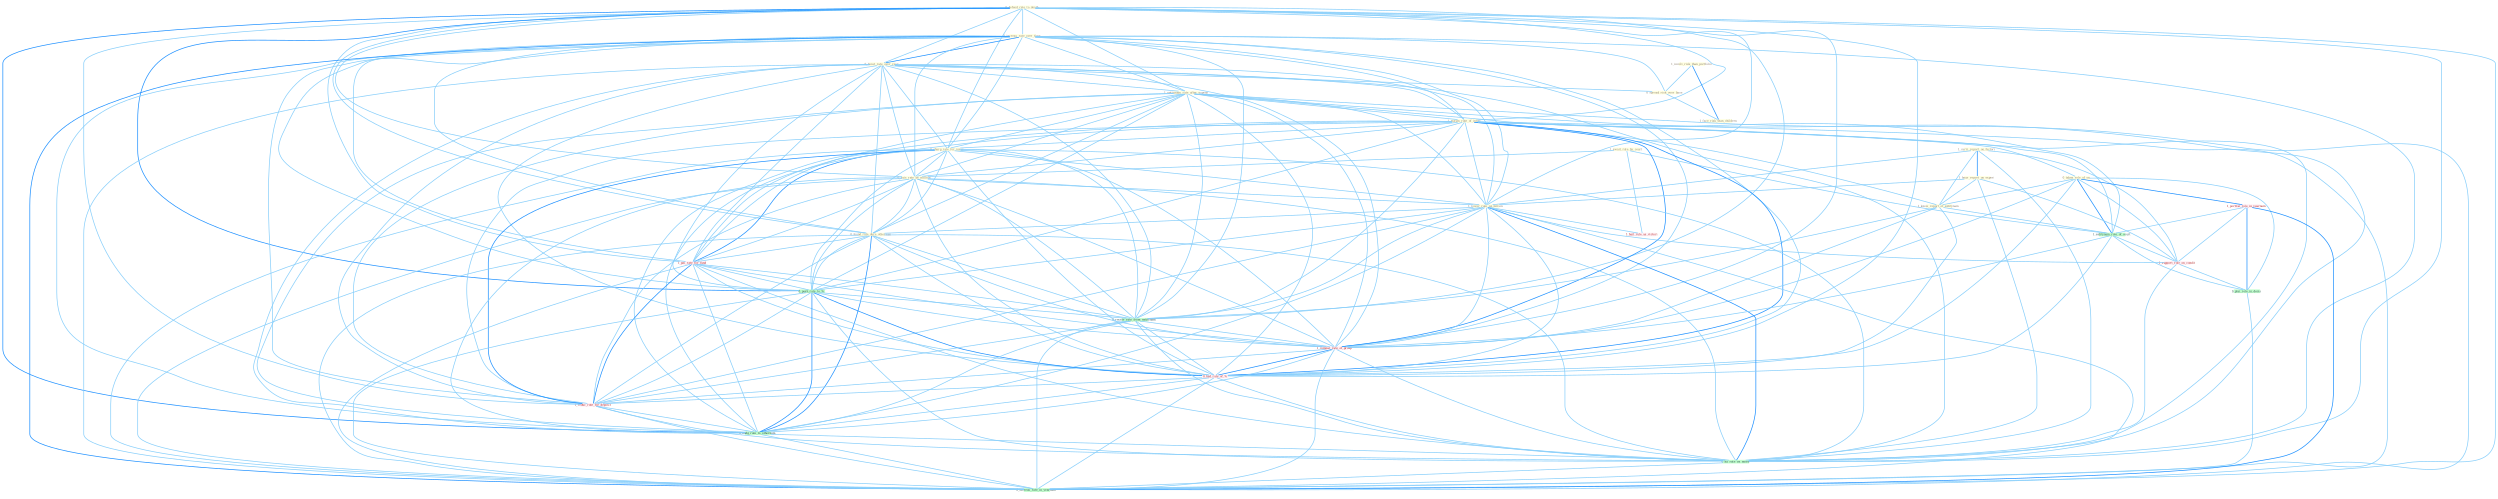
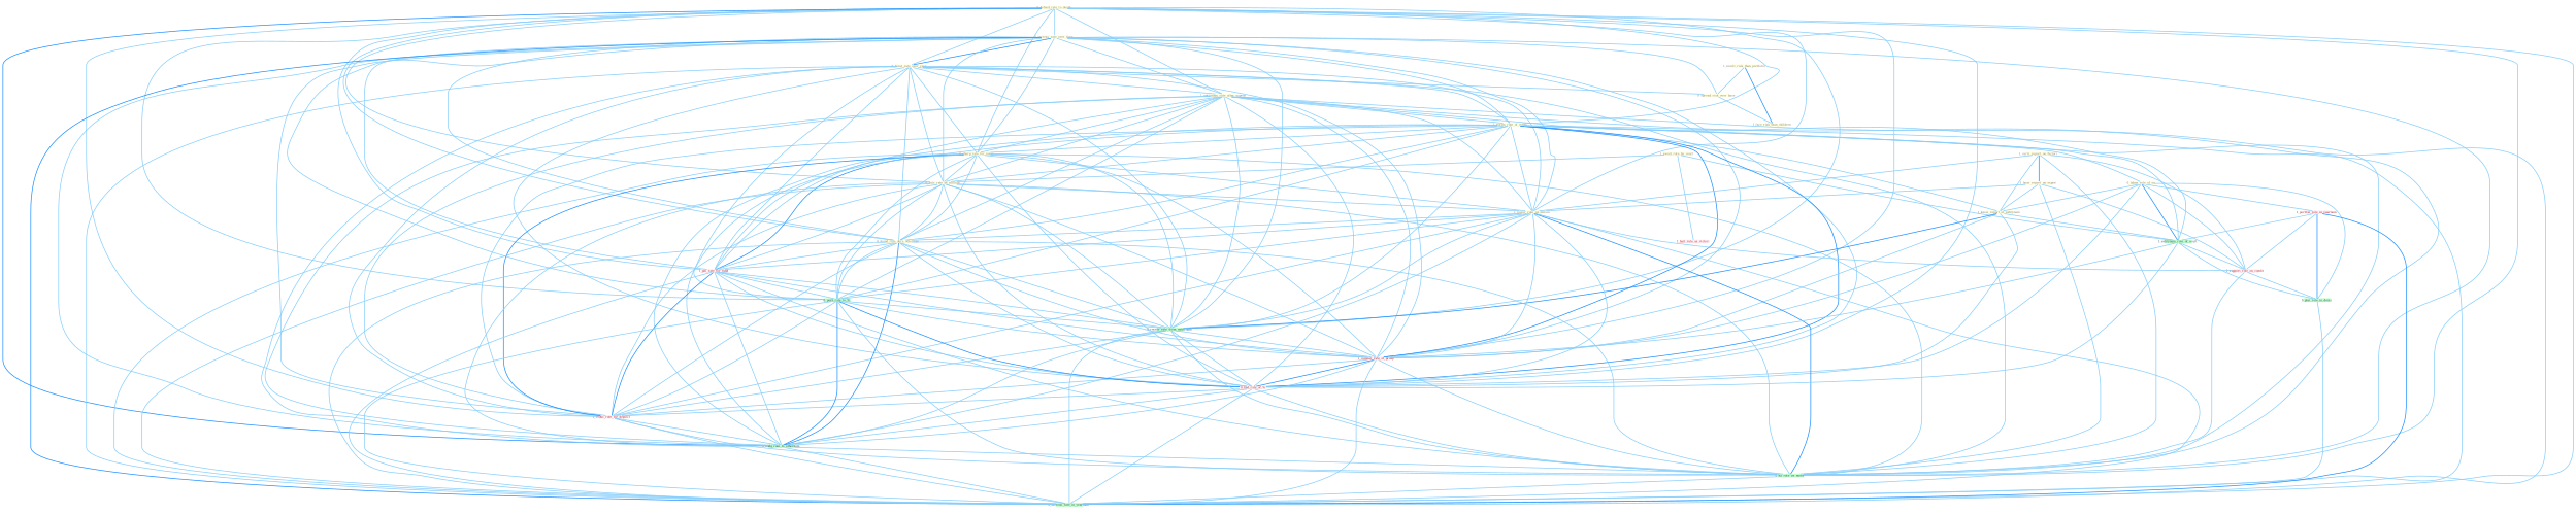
  graph {
    node [color="#ffffe0" fixedsize=true fontcolor="#8b7d6b" fontsize=4 shape=polygon style=filled]
    edge [color="#87cefa" w=1]
    "0_defend_rate_to_death " [height=.06 width=.5]
    "1_await_rule_by_court " [height=.06 width=.5]
    "0_increas_rate_over_time " [height=.06 width=.5]
    "0_boost_rate_over_year " [height=.06 width=.5]
    "1_involv_risk_than_portfolio " [height=.06 width=.5]
    "1_entitynam_rate_after_expens " [height=.06 width=.5]
    "1_assum_rate_of_inflat " [height=.06 width=.5]
    "0_spread_risk_over_base " [height=.06 width=.5]
    "1_carri_report_on_factori " [height=.06 width=.5]
    "0_charg_rate_for_insur " [height=.06 width=.5]
    "0_taken_role_of_on " [height=.06 width=.5]
    "1_hear_report_on_experi " [height=.06 width=.5]
    "1_know_report_of_entitynam " [height=.06 width=.5]
    "0_rais_rate_by_million " [height=.06 width=.5]
    "1_face_risk_than_children " [height=.06 width=.5]
    "1_lower_rate_on_billion " [height=.06 width=.5]
    "0_found_rate_dure_othernum " [height=.06 width=.5]
    "1_portrai_role_in_yearnum " [color="#fff0f5" fontcolor="#b22222" height=.06 width=.5]
    "1_pai_rate_for_fund " [color="#fff0f5" fontcolor="#b22222" height=.06 width=.5]
    "1_compar_rate_of_group " [color="#fff0f5" fontcolor="#b22222" height=.06 width=.5]
    "0_support_role_on_condit " [color="#fff0f5" fontcolor="#b22222" height=.06 width=.5]
    n22 [color="#fff0f5" fontcolor="#b22222" height=.06 label="0_had_rate_of_%" width=.5]
    "0_hail_rule_as_victori " [color="#fff0f5" fontcolor="#b22222" height=.06 width=.5]
    "1_reduc_rate_for_deposit " [color="#fff0f5" fontcolor="#b22222" height=.06 width=.5]
    "0_push_rate_to_% " [color="#BDFCC9" fontcolor="#2f4f4f" height=.06 width=.5]
    "0_receiv_rate_from_entitynam " [color="#BDFCC9" fontcolor="#2f4f4f" height=.06 width=.5]
    "0_nudg_rate_to_othernum " [color="#BDFCC9" fontcolor="#2f4f4f" height=.06 width=.5]
    "0_ha_rate_on_morn " [color="#BDFCC9" fontcolor="#2f4f4f" height=.06 width=.5]
    "0_increas_rate_in_yearnum " [color="#BDFCC9" fontcolor="#2f4f4f" height=.06 width=.5]
    "1_entitynam_role_of_court " [color="#BDFCC9" fontcolor="#2f4f4f" height=.06 width=.5]
    "0_plai_role_in_decis " [color="#BDFCC9" fontcolor="#2f4f4f" height=.06 width=.5]
    subgraph sub_1 {
      "0_defend_rate_to_death "
      "1_await_rule_by_court "
      "0_increas_rate_over_time "
      "0_boost_rate_over_year "
      "1_involv_risk_than_portfolio "
      "1_entitynam_rate_after_expens "
      "1_assum_rate_of_inflat "
      "0_spread_risk_over_base "
      "1_carri_report_on_factori "
      "0_charg_rate_for_insur "
      "0_taken_role_of_on "
      "1_hear_report_on_experi "
      "1_know_report_of_entitynam "
      "0_rais_rate_by_million "
      "1_face_risk_than_children "
      "1_lower_rate_on_billion "
      "0_found_rate_dure_othernum "
    }
    subgraph sub_2 {
      "1_portrai_role_in_yearnum "
      "1_pai_rate_for_fund "
      "1_compar_rate_of_group "
      "0_support_role_on_condit "
      n22
      "0_hail_rule_as_victori "
      "1_reduc_rate_for_deposit "
    }
    "0_defend_rate_to_death " -- "0_increas_rate_over_time "
    "0_defend_rate_to_death " -- "0_boost_rate_over_year "
    "0_defend_rate_to_death " -- "1_entitynam_rate_after_expens "
    "0_defend_rate_to_death " -- "1_assum_rate_of_inflat "
    "0_defend_rate_to_death " -- "0_charg_rate_for_insur "
    "0_defend_rate_to_death " -- "0_rais_rate_by_million "
    "0_defend_rate_to_death " -- "1_lower_rate_on_billion "
    "0_defend_rate_to_death " -- "0_found_rate_dure_othernum "
    "0_defend_rate_to_death " -- "1_pai_rate_for_fund "
    "0_defend_rate_to_death " -- "1_compar_rate_of_group "
    "0_defend_rate_to_death " -- n22
    "0_defend_rate_to_death " -- "1_reduc_rate_for_deposit "
-   "0_defend_rate_to_death " -- "0_push_rate_to_% " [color="#1e90ff" w=2]
+   "0_defend_rate_to_death " -- "0_push_rate_to_% " [w=2]
    "0_defend_rate_to_death " -- "0_receiv_rate_from_entitynam "
    "0_defend_rate_to_death " -- "0_nudg_rate_to_othernum " [color="#1e90ff" w=2]
    "0_defend_rate_to_death " -- "0_ha_rate_on_morn "
    "0_defend_rate_to_death " -- "0_increas_rate_in_yearnum "
    "1_await_rule_by_court " -- "0_rais_rate_by_million "
    "1_await_rule_by_court " -- "0_hail_rule_as_victori "
    "1_await_rule_by_court " -- "1_entitynam_role_of_court "
    "0_increas_rate_over_time " -- "0_boost_rate_over_year " [color="#1e90ff" w=2]
    "0_increas_rate_over_time " -- "1_entitynam_rate_after_expens "
    "0_increas_rate_over_time " -- "1_assum_rate_of_inflat "
    "0_increas_rate_over_time " -- "0_spread_risk_over_base "
    "0_increas_rate_over_time " -- "0_charg_rate_for_insur "
    "0_increas_rate_over_time " -- "0_rais_rate_by_million "
    "0_increas_rate_over_time " -- "1_lower_rate_on_billion "
    "0_increas_rate_over_time " -- "0_found_rate_dure_othernum "
    "0_increas_rate_over_time " -- "1_pai_rate_for_fund "
    "0_increas_rate_over_time " -- "1_compar_rate_of_group "
    "0_increas_rate_over_time " -- n22
    "0_increas_rate_over_time " -- "1_reduc_rate_for_deposit "
    "0_increas_rate_over_time " -- "0_push_rate_to_% "
    "0_increas_rate_over_time " -- "0_receiv_rate_from_entitynam "
    "0_increas_rate_over_time " -- "0_nudg_rate_to_othernum "
    "0_increas_rate_over_time " -- "0_ha_rate_on_morn "
    "0_increas_rate_over_time " -- "0_increas_rate_in_yearnum " [color="#1e90ff" w=2]
    "0_boost_rate_over_year " -- "1_entitynam_rate_after_expens "
    "0_boost_rate_over_year " -- "1_assum_rate_of_inflat "
    "0_boost_rate_over_year " -- "0_spread_risk_over_base "
    "0_boost_rate_over_year " -- "0_charg_rate_for_insur "
    "0_boost_rate_over_year " -- "0_rais_rate_by_million "
    "0_boost_rate_over_year " -- "1_lower_rate_on_billion "
    "0_boost_rate_over_year " -- "0_found_rate_dure_othernum "
    "0_boost_rate_over_year " -- "1_pai_rate_for_fund "
    "0_boost_rate_over_year " -- "1_compar_rate_of_group "
    "0_boost_rate_over_year " -- n22
    "0_boost_rate_over_year " -- "1_reduc_rate_for_deposit "
    "0_boost_rate_over_year " -- "0_push_rate_to_% "
    "0_boost_rate_over_year " -- "0_receiv_rate_from_entitynam "
    "0_boost_rate_over_year " -- "0_nudg_rate_to_othernum "
    "0_boost_rate_over_year " -- "0_ha_rate_on_morn "
    "0_boost_rate_over_year " -- "0_increas_rate_in_yearnum "
    "1_involv_risk_than_portfolio " -- "0_spread_risk_over_base "
    "1_involv_risk_than_portfolio " -- "1_face_risk_than_children " [color="#1e90ff" w=2]
    "1_entitynam_rate_after_expens " -- "1_assum_rate_of_inflat "
    "1_entitynam_rate_after_expens " -- "0_charg_rate_for_insur "
    "1_entitynam_rate_after_expens " -- "0_rais_rate_by_million "
    "1_entitynam_rate_after_expens " -- "1_lower_rate_on_billion "
    "1_entitynam_rate_after_expens " -- "0_found_rate_dure_othernum "
    "1_entitynam_rate_after_expens " -- "1_pai_rate_for_fund "
    "1_entitynam_rate_after_expens " -- "1_compar_rate_of_group "
    "1_entitynam_rate_after_expens " -- n22
    "1_entitynam_rate_after_expens " -- "1_reduc_rate_for_deposit "
    "1_entitynam_rate_after_expens " -- "0_push_rate_to_% "
    "1_entitynam_rate_after_expens " -- "0_receiv_rate_from_entitynam "
    "1_entitynam_rate_after_expens " -- "0_nudg_rate_to_othernum "
    "1_entitynam_rate_after_expens " -- "0_ha_rate_on_morn "
    "1_entitynam_rate_after_expens " -- "0_increas_rate_in_yearnum "
    "1_entitynam_rate_after_expens " -- "1_entitynam_role_of_court "
    "1_assum_rate_of_inflat " -- "0_charg_rate_for_insur "
    "1_assum_rate_of_inflat " -- "0_taken_role_of_on "
    "1_assum_rate_of_inflat " -- "1_know_report_of_entitynam "
    "1_assum_rate_of_inflat " -- "0_rais_rate_by_million "
    "1_assum_rate_of_inflat " -- "1_lower_rate_on_billion "
+   "1_assum_rate_of_inflat " -- "0_found_rate_dure_othernum "
    "1_assum_rate_of_inflat " -- "1_pai_rate_for_fund "
    "1_assum_rate_of_inflat " -- "1_compar_rate_of_group " [color="#1e90ff" w=2]
    "1_assum_rate_of_inflat " -- n22 [color="#1e90ff" w=2]
    "1_assum_rate_of_inflat " -- "1_reduc_rate_for_deposit "
    "1_assum_rate_of_inflat " -- "0_push_rate_to_% "
    "1_assum_rate_of_inflat " -- "0_receiv_rate_from_entitynam "
    "1_assum_rate_of_inflat " -- "0_nudg_rate_to_othernum "
    "1_assum_rate_of_inflat " -- "0_ha_rate_on_morn "
    "1_assum_rate_of_inflat " -- "0_increas_rate_in_yearnum "
    "1_assum_rate_of_inflat " -- "1_entitynam_role_of_court "
    "0_spread_risk_over_base " -- "1_face_risk_than_children "
    "1_carri_report_on_factori " -- "1_hear_report_on_experi " [color="#1e90ff" w=2]
    "1_carri_report_on_factori " -- "1_know_report_of_entitynam "
    "1_carri_report_on_factori " -- "1_lower_rate_on_billion "
    "1_carri_report_on_factori " -- "0_support_role_on_condit "
    "1_carri_report_on_factori " -- "0_ha_rate_on_morn "
    "0_charg_rate_for_insur " -- "0_rais_rate_by_million "
    "0_charg_rate_for_insur " -- "1_lower_rate_on_billion "
    "0_charg_rate_for_insur " -- "0_found_rate_dure_othernum "
    "0_charg_rate_for_insur " -- "1_pai_rate_for_fund " [color="#1e90ff" w=2]
    "0_charg_rate_for_insur " -- "1_compar_rate_of_group "
    "0_charg_rate_for_insur " -- n22
    "0_charg_rate_for_insur " -- "1_reduc_rate_for_deposit " [color="#1e90ff" w=2]
    "0_charg_rate_for_insur " -- "0_push_rate_to_% "
    "0_charg_rate_for_insur " -- "0_receiv_rate_from_entitynam "
    "0_charg_rate_for_insur " -- "0_nudg_rate_to_othernum "
    "0_charg_rate_for_insur " -- "0_ha_rate_on_morn "
    "0_charg_rate_for_insur " -- "0_increas_rate_in_yearnum "
    "0_taken_role_of_on " -- "1_know_report_of_entitynam "
-   "0_taken_role_of_on " -- "1_portrai_role_in_yearnum " [color="#1e90ff"]
+   "0_taken_role_of_on " -- "1_portrai_role_in_yearnum "
    "0_taken_role_of_on " -- "1_compar_rate_of_group "
    "0_taken_role_of_on " -- "0_support_role_on_condit "
    "0_taken_role_of_on " -- n22
    "0_taken_role_of_on " -- "1_entitynam_role_of_court " [color="#1e90ff" w=2]
    "0_taken_role_of_on " -- "0_plai_role_in_decis "
    "1_hear_report_on_experi " -- "1_know_report_of_entitynam "
    "1_hear_report_on_experi " -- "1_lower_rate_on_billion "
    "1_hear_report_on_experi " -- "0_support_role_on_condit "
    "1_hear_report_on_experi " -- "0_ha_rate_on_morn "
    "1_know_report_of_entitynam " -- "1_compar_rate_of_group "
    "1_know_report_of_entitynam " -- n22
-   "1_know_report_of_entitynam " -- "0_receiv_rate_from_entitynam "
+   "1_know_report_of_entitynam " -- "0_receiv_rate_from_entitynam " [color="#1e90ff"]
    "1_know_report_of_entitynam " -- "1_entitynam_role_of_court "
    "0_rais_rate_by_million " -- "1_lower_rate_on_billion "
    "0_rais_rate_by_million " -- "0_found_rate_dure_othernum "
    "0_rais_rate_by_million " -- "1_pai_rate_for_fund "
    "0_rais_rate_by_million " -- "1_compar_rate_of_group "
    "0_rais_rate_by_million " -- n22
    "0_rais_rate_by_million " -- "1_reduc_rate_for_deposit "
    "0_rais_rate_by_million " -- "0_push_rate_to_% "
    "0_rais_rate_by_million " -- "0_receiv_rate_from_entitynam "
    "0_rais_rate_by_million " -- "0_nudg_rate_to_othernum "
    "0_rais_rate_by_million " -- "0_ha_rate_on_morn "
    "0_rais_rate_by_million " -- "0_increas_rate_in_yearnum "
    "1_lower_rate_on_billion " -- "0_found_rate_dure_othernum "
-   "1_lower_rate_on_billion " -- "0_hail_rule_as_victori "
+   "1_lower_rate_on_billion " -- "1_pai_rate_for_fund "
    "1_lower_rate_on_billion " -- "1_compar_rate_of_group "
    "1_lower_rate_on_billion " -- "0_support_role_on_condit "
    "1_lower_rate_on_billion " -- n22
    "1_lower_rate_on_billion " -- "1_reduc_rate_for_deposit "
    "1_lower_rate_on_billion " -- "0_push_rate_to_% "
    "1_lower_rate_on_billion " -- "0_receiv_rate_from_entitynam "
    "1_lower_rate_on_billion " -- "0_nudg_rate_to_othernum "
    "1_lower_rate_on_billion " -- "0_ha_rate_on_morn " [color="#1e90ff" w=2]
    "1_lower_rate_on_billion " -- "0_increas_rate_in_yearnum "
    "0_found_rate_dure_othernum " -- "1_pai_rate_for_fund "
    "0_found_rate_dure_othernum " -- "1_compar_rate_of_group "
    "0_found_rate_dure_othernum " -- n22
    "0_found_rate_dure_othernum " -- "1_reduc_rate_for_deposit "
    "0_found_rate_dure_othernum " -- "0_push_rate_to_% "
    "0_found_rate_dure_othernum " -- "0_receiv_rate_from_entitynam "
    "0_found_rate_dure_othernum " -- "0_nudg_rate_to_othernum " [color="#1e90ff" w=2]
    "0_found_rate_dure_othernum " -- "0_ha_rate_on_morn "
    "0_found_rate_dure_othernum " -- "0_increas_rate_in_yearnum "
    "1_portrai_role_in_yearnum " -- "0_support_role_on_condit "
    "1_portrai_role_in_yearnum " -- "0_increas_rate_in_yearnum " [color="#1e90ff" w=2]
    "1_portrai_role_in_yearnum " -- "1_entitynam_role_of_court "
    "1_portrai_role_in_yearnum " -- "0_plai_role_in_decis " [color="#1e90ff" w=2]
    "1_pai_rate_for_fund " -- "1_compar_rate_of_group "
    "1_pai_rate_for_fund " -- n22
    "1_pai_rate_for_fund " -- "1_reduc_rate_for_deposit " [color="#1e90ff" w=2]
    "1_pai_rate_for_fund " -- "0_push_rate_to_% "
    "1_pai_rate_for_fund " -- "0_receiv_rate_from_entitynam "
    "1_pai_rate_for_fund " -- "0_nudg_rate_to_othernum "
    "1_pai_rate_for_fund " -- "0_ha_rate_on_morn "
    "1_pai_rate_for_fund " -- "0_increas_rate_in_yearnum "
    "1_compar_rate_of_group " -- n22 [color="#1e90ff" w=2]
    "1_compar_rate_of_group " -- "1_reduc_rate_for_deposit "
    "1_compar_rate_of_group " -- "0_nudg_rate_to_othernum "
    "1_compar_rate_of_group " -- "0_ha_rate_on_morn "
    "1_compar_rate_of_group " -- "0_increas_rate_in_yearnum "
    "0_support_role_on_condit " -- "0_ha_rate_on_morn "
    "0_support_role_on_condit " -- "0_plai_role_in_decis "
    n22 -- "1_reduc_rate_for_deposit "
    n22 -- "0_nudg_rate_to_othernum "
    n22 -- "0_ha_rate_on_morn "
    n22 -- "0_increas_rate_in_yearnum "
    "1_reduc_rate_for_deposit " -- "0_nudg_rate_to_othernum "
    "1_reduc_rate_for_deposit " -- "0_ha_rate_on_morn "
    "1_reduc_rate_for_deposit " -- "0_increas_rate_in_yearnum "
    "0_push_rate_to_% " -- "1_compar_rate_of_group "
    "0_push_rate_to_% " -- n22 [color="#1e90ff" w=2]
    "0_push_rate_to_% " -- "1_reduc_rate_for_deposit "
    "0_push_rate_to_% " -- "0_receiv_rate_from_entitynam "
    "0_push_rate_to_% " -- "0_nudg_rate_to_othernum " [color="#1e90ff" w=2]
    "0_push_rate_to_% " -- "0_ha_rate_on_morn "
    "0_push_rate_to_% " -- "0_increas_rate_in_yearnum "
    "0_receiv_rate_from_entitynam " -- "1_compar_rate_of_group "
    "0_receiv_rate_from_entitynam " -- n22
    "0_receiv_rate_from_entitynam " -- "1_reduc_rate_for_deposit "
    "0_receiv_rate_from_entitynam " -- "0_nudg_rate_to_othernum "
    "0_receiv_rate_from_entitynam " -- "0_ha_rate_on_morn "
    "0_receiv_rate_from_entitynam " -- "0_increas_rate_in_yearnum "
    "0_nudg_rate_to_othernum " -- "0_ha_rate_on_morn "
    "0_nudg_rate_to_othernum " -- "0_increas_rate_in_yearnum "
    "0_ha_rate_on_morn " -- "0_increas_rate_in_yearnum "
    "1_entitynam_role_of_court " -- "1_compar_rate_of_group "
    "1_entitynam_role_of_court " -- "0_support_role_on_condit "
    "1_entitynam_role_of_court " -- n22
    "1_entitynam_role_of_court " -- "0_plai_role_in_decis "
    "0_plai_role_in_decis " -- "0_increas_rate_in_yearnum "
  }
